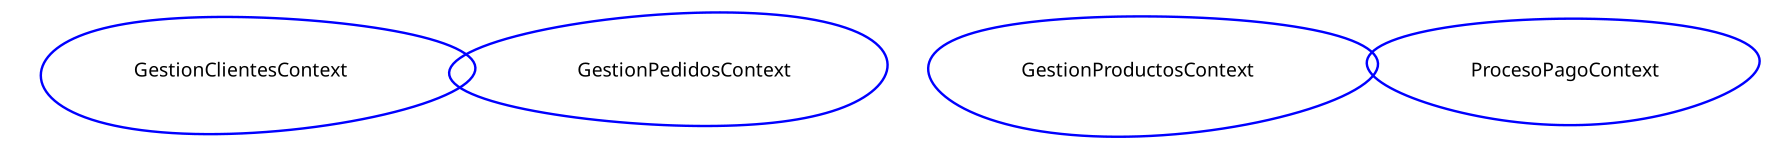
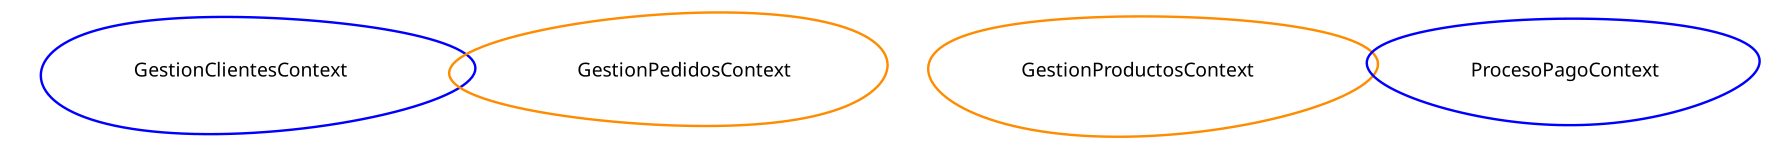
  digraph {
    node [fontname="sans-serif" fontsize=16 margin=0.3 shape=egg style=bold color=blue]
    n1 [label="GestionClientesContext\n" orientation=37]
-   n2 [label="GestionPedidosContext\n" orientation=211]
-   n3 [label="GestionProductosContext\n" orientation=49]
+   n2 [label="GestionPedidosContext\n" orientation=211 color=darkorange]
+   n3 [label="GestionProductosContext\n" orientation=49 color=darkorange]
    n4 [label="ProcesoPagoContext\n" orientation=184]
  }
